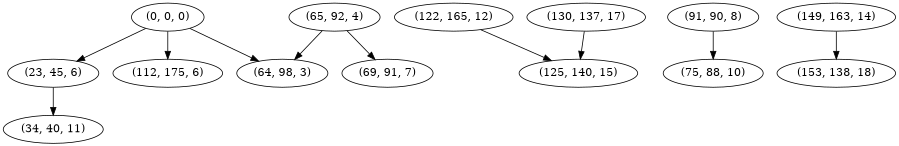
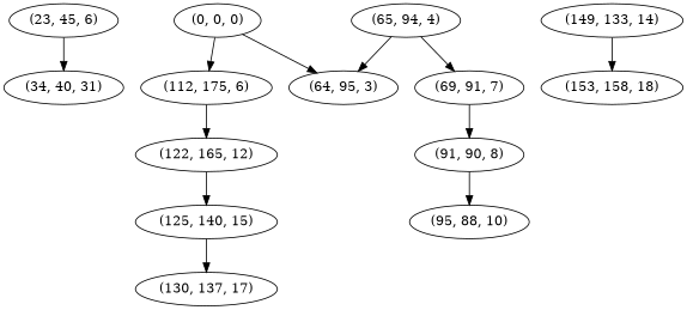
  digraph {
    n1 [label="(23, 45, 6)"]
    "(0, 0, 0)"
-   "(64, 98, 3)"
+   "(64, 98, 3)" [label="(64, 95, 3)"]
    "(112, 175, 6)"
-   "(34, 40, 11)"
+   "(34, 40, 11)" [label="(34, 40, 31)"]
    "(122, 165, 12)"
-   "(65, 94, 4)" [label="(65, 92, 4)"]
+   "(65, 94, 4)"
    "(69, 91, 7)"
    n9 [label="(91, 90, 8)"]
-   "(75, 88, 10)"
+   "(75, 88, 10)" [label="(95, 88, 10)"]
    "(125, 140, 15)"
    "(130, 137, 17)"
-   "(149, 163, 14)"
-   "(153, 158, 18)" [label="(153, 138, 18)"]
+   "(149, 163, 14)" [label="(149, 133, 14)"]
+   "(153, 158, 18)"
    n1 -> "(34, 40, 11)"
-   "(0, 0, 0)" -> n1
    "(0, 0, 0)" -> "(64, 98, 3)"
    "(0, 0, 0)" -> "(112, 175, 6)"
+   "(112, 175, 6)" -> "(122, 165, 12)"
    "(122, 165, 12)" -> "(125, 140, 15)"
    "(65, 94, 4)" -> "(64, 98, 3)"
    "(65, 94, 4)" -> "(69, 91, 7)"
+   "(69, 91, 7)" -> n9
    n9 -> "(75, 88, 10)"
-   "(130, 137, 17)" -> "(125, 140, 15)"
+   "(125, 140, 15)" -> "(130, 137, 17)"
    "(149, 163, 14)" -> "(153, 158, 18)"
  }
